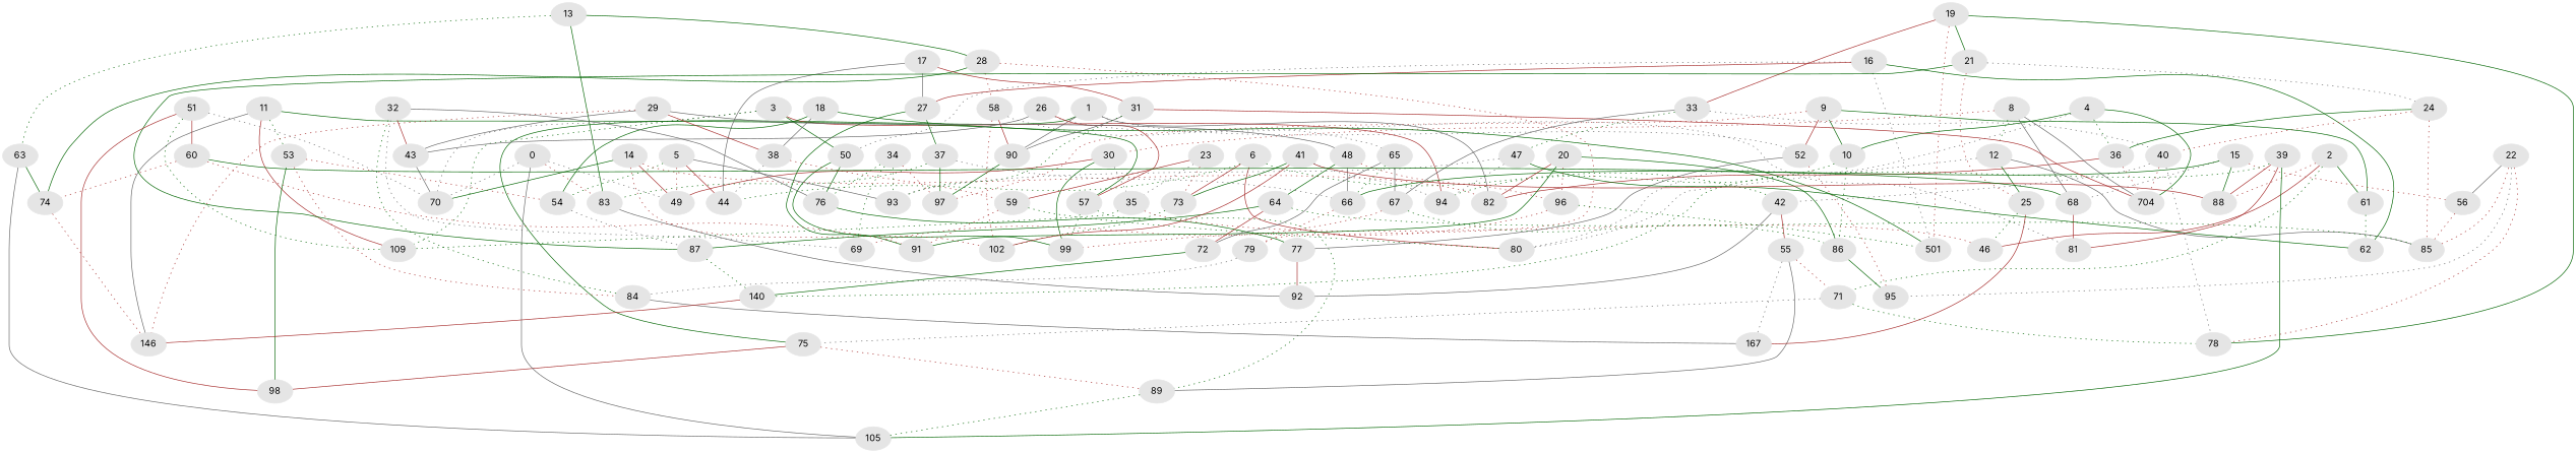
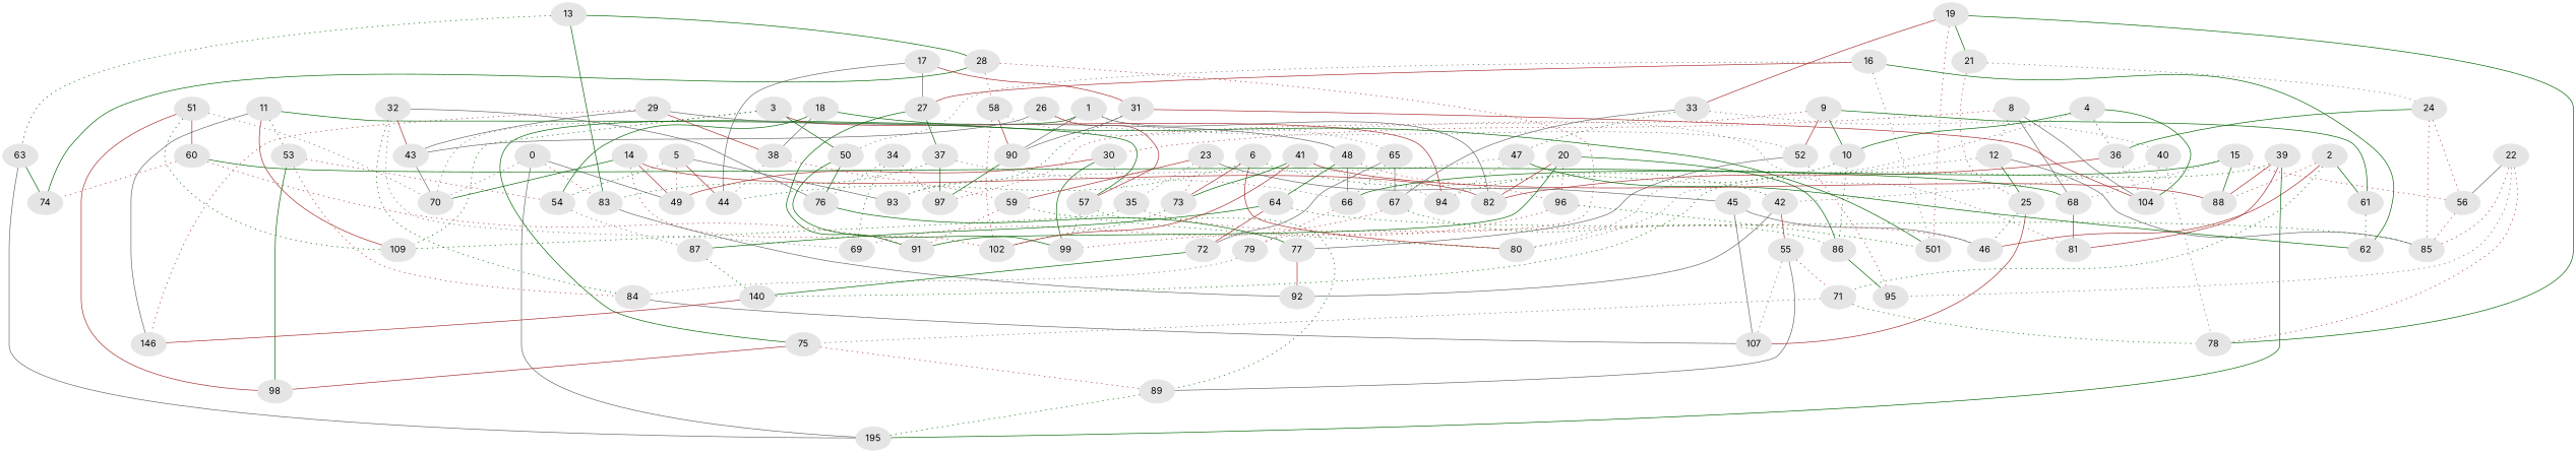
  graph {
    fontname=Inter
    node [color=gray90 fontname=Inter style=filled]
    edge [color=darkgreen fontname=Inter style=solid]
    1
    52
    75
    82
    90
    95
    77
    98
    89
    97
    2
    46
    61
    71
    88
    62
    78
    3
    50
    70
    94
    n22 [label=109]
    99
    76
    4
    10
    36
    80
-   104 [label=704]
+   104
    86
    5
    44
    49
    54
    93
    87
    6
    42
    73
    55
    92
    102
    n43 [label=0]
    83
-   105
+   105 [label=195]
    8
    12
    30
    68
    25
    85
    35
    81
    9
    11
    53
    57
    n58 [label=146]
    84
-   107 [label=167]
+   107
    13
    28
    63
    79
    58
    74
    14
    15
    56
    66
    16
    27
    n73 [label=501]
    91
    37
    17
    31
    n78 [label=140]
    72
    18
    38
    59
    19
    21
    33
    24
    40
    47
    67
    20
    96
    22
    23
+   45
    26
    43
    65
    29
    48
    64
    32
    69
    34
    39
    41
    51
    60
    1 -- 52 [color=gray40 style=dotted]
    1 -- 75
    1 -- 82 [color=gray40]
    1 -- 90 [color=gray40]
    52 -- 95 [color=brown style=dotted]
    52 -- 77 [color=gray40]
    75 -- 98 [color=brown]
    75 -- 89 [color=brown style=dotted]
    90 -- 97
    77 -- 92 [color=brown]
    89 -- 105 [style=dotted]
    2 -- 46 [color=brown]
    2 -- 61
    2 -- 71 [style=dotted]
    2 -- 88 [color=brown style=dotted]
    61 -- 62 [style=dotted]
    71 -- 75 [color=gray40 style=dotted]
    71 -- 78 [style=dotted]
    3 -- 50
    3 -- 70 [color=gray40 style=dotted]
    3 -- 94 [color=brown]
    3 -- n22 [style=dotted]
    50 -- 99
    50 -- 76
    76 -- 77
    4 -- 10
    4 -- 36 [style=dotted]
    4 -- 80 [color=gray40 style=dotted]
    4 -- 104
    10 -- 94 [style=dotted]
    10 -- 86 [style=dotted]
    36 -- 82 [color=brown]
    36 -- 104 [color=brown style=dotted]
    86 -- 95
    5 -- 44 [color=brown]
    5 -- 49 [color=brown style=dotted]
    5 -- 54 [style=dotted]
    5 -- 93 [color=gray40]
    54 -- 87 [color=gray40 style=dotted]
    87 -- n78 [style=dotted]
    6 -- 80 [color=brown]
    6 -- 44 [style=dotted]
    6 -- 42 [style=dotted]
    6 -- 73 [color=brown]
    42 -- 55 [color=brown]
    42 -- 92 [color=gray40]
    73 -- 102 [style=dotted]
    55 -- 89 [color=gray40]
    55 -- 71 [color=brown style=dotted]
    55 -- 107 [color=gray40 style=dotted]
    n43 -- 70 [color=gray40 style=dotted]
-   n43 -- 49 [color=gray40 style=dotted]
+   n43 -- 49 [color=gray40]
    n43 -- 83 [color=brown style=dotted]
    n43 -- 105 [color=gray40]
    83 -- 92 [color=gray40]
    8 -- 104 [color=gray40]
    8 -- 12 [style=dotted]
    8 -- 30 [color=brown style=dotted]
    8 -- 68 [color=gray40]
    12 -- 80 [color=gray40 style=dotted]
    12 -- 25
    12 -- 85 [color=gray40]
    30 -- 99
    30 -- 49 [color=brown]
    30 -- 35 [color=gray40 style=dotted]
    68 -- 81 [color=brown]
    25 -- 46 [style=dotted]
    25 -- 107 [color=brown]
    35 -- 46 [color=brown style=dotted]
    35 -- n22 [style=dotted]
    9 -- 52 [color=brown]
    9 -- 97 [color=brown style=dotted]
    9 -- 61
    9 -- 10
    11 -- n22 [color=brown]
    11 -- 53 [style=dotted]
    11 -- 57
    11 -- n58 [color=gray40]
    53 -- 98
    53 -- 54 [color=brown style=dotted]
    53 -- 84 [color=brown style=dotted]
    57 -- 89 [style=dotted]
    57 -- 99 [style=dotted]
    84 -- 107 [color=gray40]
    13 -- 83
    13 -- 28
    13 -- 63 [style=dotted]
    28 -- 79 [color=brown style=dotted]
    28 -- 58 [color=brown style=dotted]
    28 -- 74
    63 -- 105 [color=gray40]
    63 -- 74
    79 -- 84 [color=gray40 style=dotted]
    58 -- 90 [color=brown]
    58 -- 102 [color=brown style=dotted]
    58 -- 65 [color=gray40 style=dotted]
-   74 -- n58 [color=brown style=dotted]
-   14 -- 82 [color=brown style=dotted]
+   14 -- 82 [color=brown]
    14 -- 70
    14 -- 49 [color=brown]
    14 -- 102 [color=brown style=dotted]
    15 -- 88
    15 -- 68 [color=gray40 style=dotted]
    15 -- 56 [color=brown style=dotted]
    15 -- 66
    56 -- 85 [color=brown style=dotted]
    66 -- 79 [color=brown style=dotted]
    16 -- 62
    16 -- 50 [color=gray40 style=dotted]
    16 -- 27 [color=brown]
    16 -- n73 [color=gray40 style=dotted]
    27 -- 91
    27 -- 37
    37 -- 97
    37 -- 83 [style=dotted]
    37 -- 66 [color=gray40 style=dotted]
    17 -- 44 [color=gray40]
    17 -- 27 [color=gray40]
    17 -- 31 [color=brown]
    31 -- 90 [color=gray40]
    31 -- 104 [color=brown]
    31 -- 93 [style=dotted]
    n78 -- n58 [color=brown]
    72 -- n78
    18 -- 54
    18 -- n73
    18 -- 38 [color=gray40]
    38 -- 44 [color=gray40 style=dotted]
    38 -- 59 [color=brown style=dotted]
    59 -- 80 [style=dotted]
    59 -- 91 [color=brown style=dotted]
    19 -- 78
    19 -- n73 [color=brown style=dotted]
    19 -- 21
    19 -- 33 [color=brown]
-   21 -- 87
    21 -- 25 [color=brown style=dotted]
    21 -- 24 [color=gray40 style=dotted]
    33 -- 40 [color=gray40 style=dotted]
    33 -- 47 [style=dotted]
    33 -- 67 [color=gray40]
    24 -- 36
    24 -- 85 [color=brown style=dotted]
-   24 -- 40 [color=brown style=dotted]
+   24 -- 56 [color=brown style=dotted]
    40 -- 78 [color=gray40 style=dotted]
    40 -- 104 [color=brown style=dotted]
    40 -- 42 [color=gray40 style=dotted]
    47 -- 62
    47 -- 94 [color=gray40 style=dotted]
    47 -- 93 [color=gray40 style=dotted]
    67 -- 86 [style=dotted]
    67 -- 69 [color=brown style=dotted]
    20 -- 82 [color=brown]
    20 -- 86
    20 -- 91
    20 -- 96 [color=brown style=dotted]
    96 -- 99 [color=brown style=dotted]
    96 -- n73 [style=dotted]
    22 -- 95 [color=gray40 style=dotted]
    22 -- 78 [color=brown style=dotted]
    22 -- 85 [color=brown style=dotted]
    22 -- 56 [color=gray40]
    23 -- 73 [color=brown style=dotted]
    23 -- 35 [color=gray40 style=dotted]
    23 -- 59 [color=brown]
+   23 -- 45 [color=gray40]
+   45 -- 46 [color=gray40]
+   45 -- 107 [color=gray40]
    26 -- 81 [color=gray40 style=dotted]
    26 -- 57 [color=brown]
    26 -- 43 [color=gray40]
    43 -- 70 [color=gray40]
    65 -- 66 [style=dotted]
    65 -- 72 [color=gray40]
    65 -- 67 [color=gray40]
    29 -- n58 [color=brown style=dotted]
    29 -- 38 [color=brown]
    29 -- 43 [color=gray40]
    29 -- 48 [color=gray40]
    48 -- 66 [color=gray40]
    48 -- 96 [color=brown style=dotted]
    48 -- 64
    64 -- 87
    64 -- 85 [style=dotted]
    64 -- 72 [color=brown]
    32 -- 76 [color=gray40]
    32 -- 84 [style=dotted]
    32 -- 43 [color=brown]
    32 -- 69 [color=gray40 style=dotted]
    34 -- 97 [color=brown style=dotted]
    34 -- 76 [style=dotted]
-   34 -- 93 [style=dotted]
    34 -- 69 [style=dotted]
    39 -- 88 [color=brown]
    39 -- 105
    39 -- 81 [color=brown]
    39 -- n78 [style=dotted]
    41 -- 88 [color=brown]
    41 -- 94 [color=gray40 style=dotted]
    41 -- 73
    41 -- 102 [color=brown]
    51 -- 98 [color=brown]
    51 -- 70 [color=gray40 style=dotted]
    51 -- n22 [style=dotted]
    51 -- 60 [color=brown]
    60 -- 68
    60 -- 74 [color=brown style=dotted]
    60 -- 91 [color=brown style=dotted]
  }
